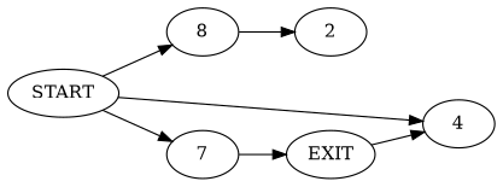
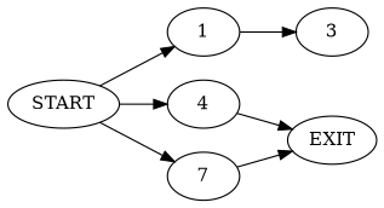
  digraph {
    rankdir=LR
    n1 [label=START]
-   1 [label=8]
+   1
    4
    n4 [label=7]
-   3 [label=2]
+   3
    n6 [label=EXIT]
    n1 -> 1
    n1 -> 4
    n1 -> n4
    1 -> 3
-   n6 -> 4
+   4 -> n6
    n4 -> n6
  }
